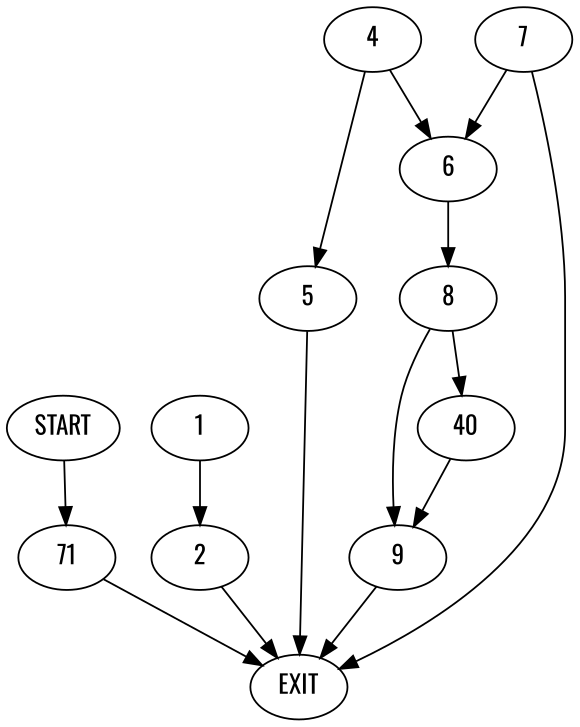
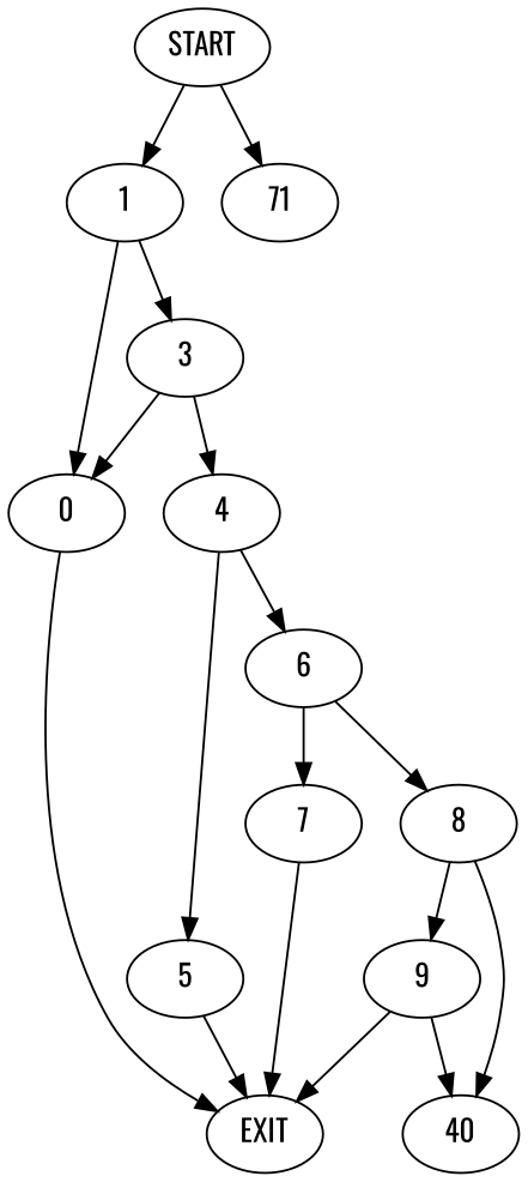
  digraph {
    fontname=Oswald
    node [fontname=Oswald]
    edge [fontname=Oswald]
    n1 [label=START]
    1
    n3 [label=71]
-   2
+   2 [label=0]
+   3
    n6 [label=EXIT]
    4
    5
    6
    7
    8
    9
    n13 [label=40]
+   n1 -> 1
    n1 -> n3
    1 -> 2
-   n3 -> n6
+   1 -> 3
    2 -> n6
+   3 -> 2
+   3 -> 4
    4 -> 5
    4 -> 6
    5 -> n6
-   7 -> 6
+   6 -> 7
    6 -> 8
    7 -> n6
    8 -> 9
    8 -> n13
    9 -> n6
-   n13 -> 9
+   9 -> n13
  }
